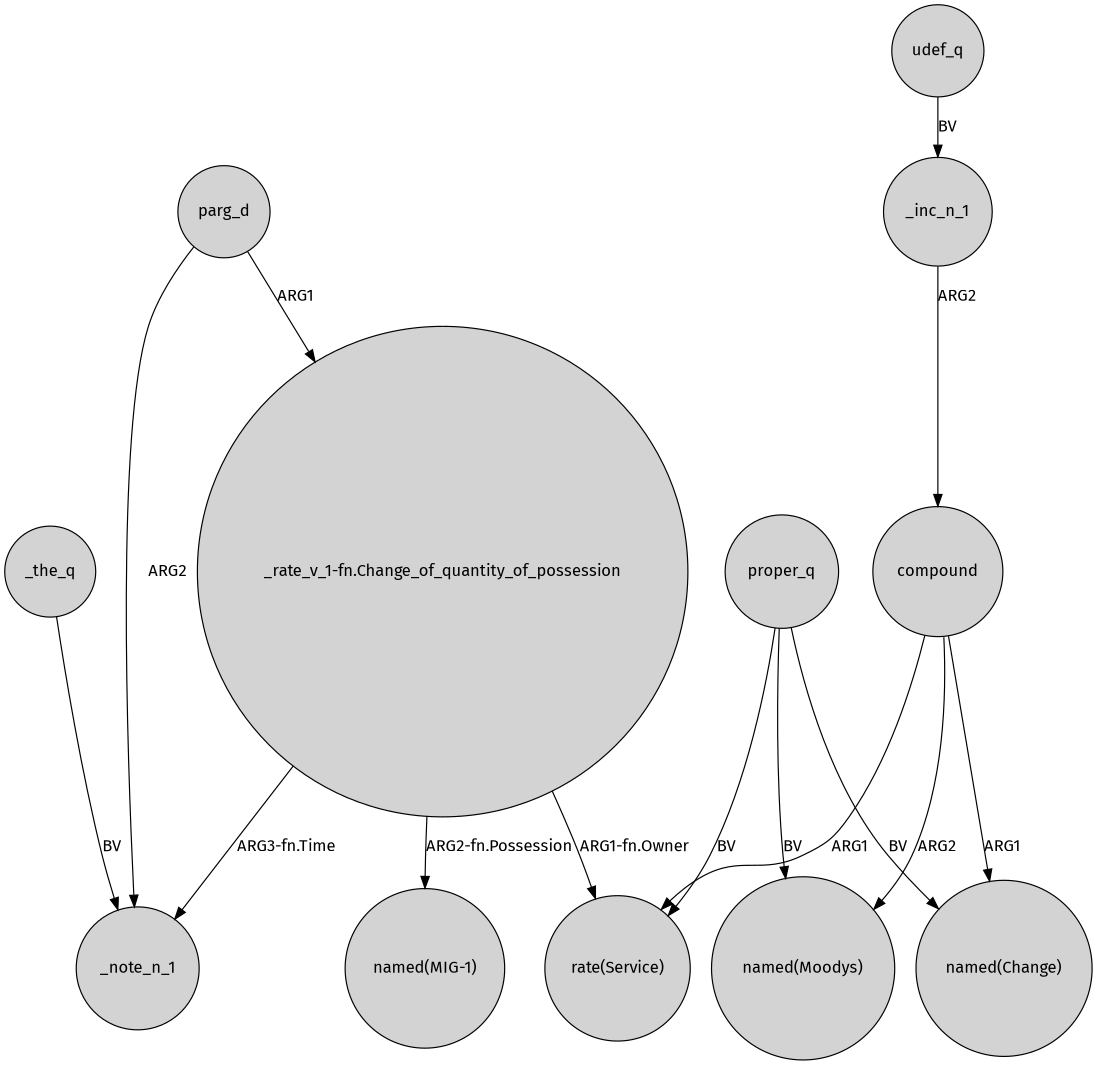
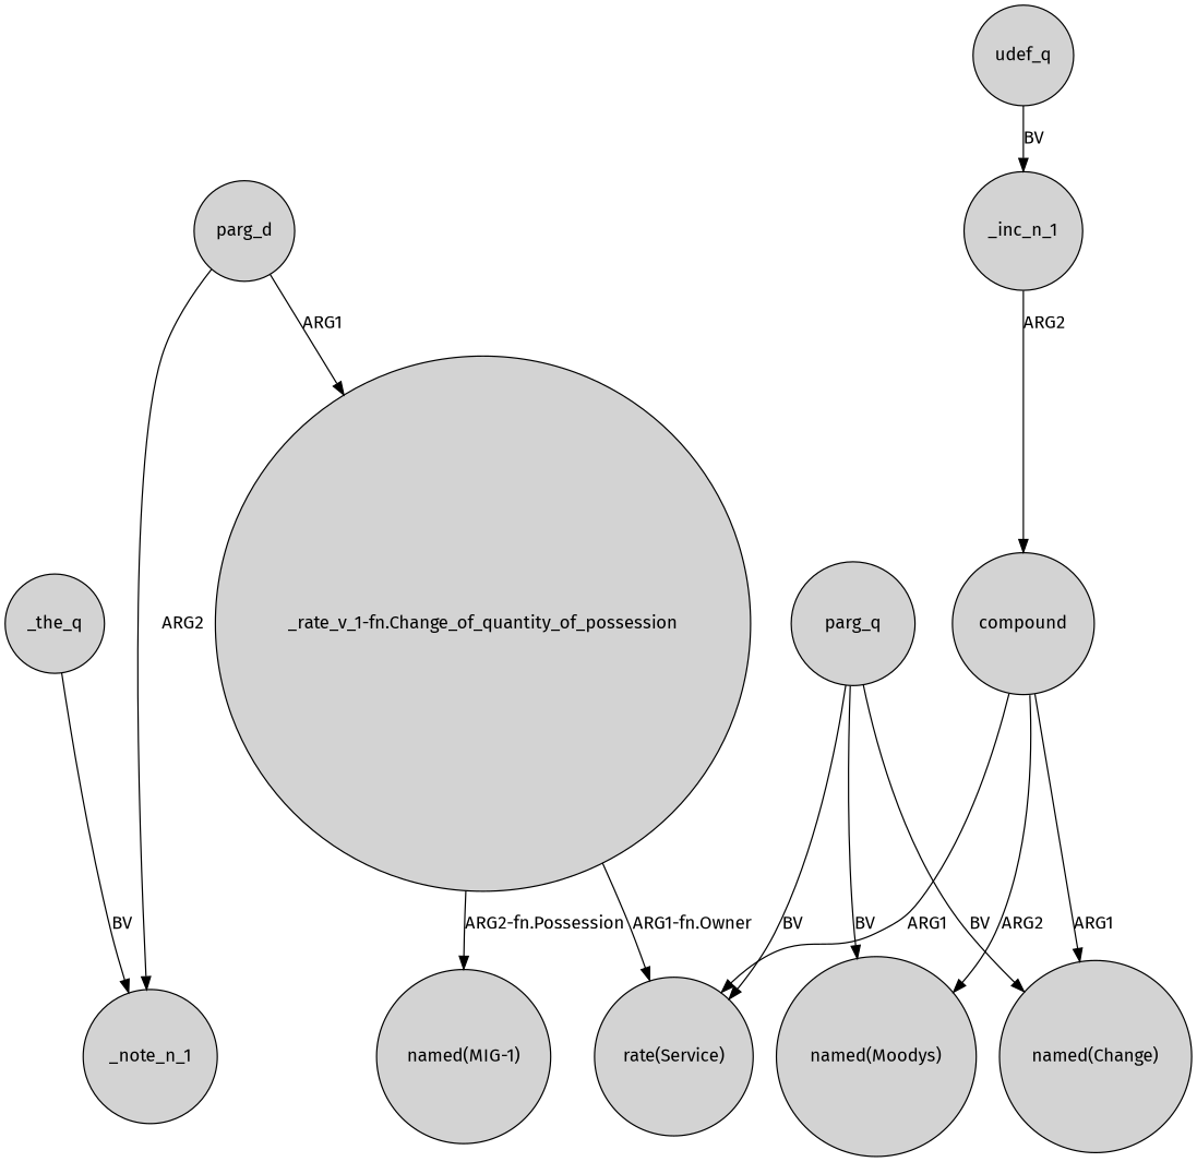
  digraph {
    fontname="Fira Sans"
    node [fontname="Fira Sans" shape=circle style=filled]
    edge [fontname="Fira Sans"]
    "_rate_v_1-fn.Change_of_quantity_of_possession"
    "named(MIG-1)"
    _note_n_1
    n4 [label="rate(Service)"]
-   proper_q
+   proper_q [label=parg_q]
    n6 [label="named(Change)"]
    "named(Moodys)"
    compound
    _inc_n_1
    parg_d
    _the_q
    udef_q
    "_rate_v_1-fn.Change_of_quantity_of_possession" -> "named(MIG-1)" [label="ARG2-fn.Possession"]
-   "_rate_v_1-fn.Change_of_quantity_of_possession" -> _note_n_1 [label="ARG3-fn.Time"]
    "_rate_v_1-fn.Change_of_quantity_of_possession" -> n4 [label="ARG1-fn.Owner"]
    proper_q -> n4 [label=BV]
    proper_q -> n6 [label=BV]
    proper_q -> "named(Moodys)" [label=BV]
    compound -> n4 [label=ARG1]
    compound -> n6 [label=ARG1]
    compound -> "named(Moodys)" [label=ARG2]
    _inc_n_1 -> compound [label=ARG2]
    parg_d -> "_rate_v_1-fn.Change_of_quantity_of_possession" [label=ARG1]
    parg_d -> _note_n_1 [label=ARG2]
    _the_q -> _note_n_1 [label=BV]
    udef_q -> _inc_n_1 [label=BV]
  }
